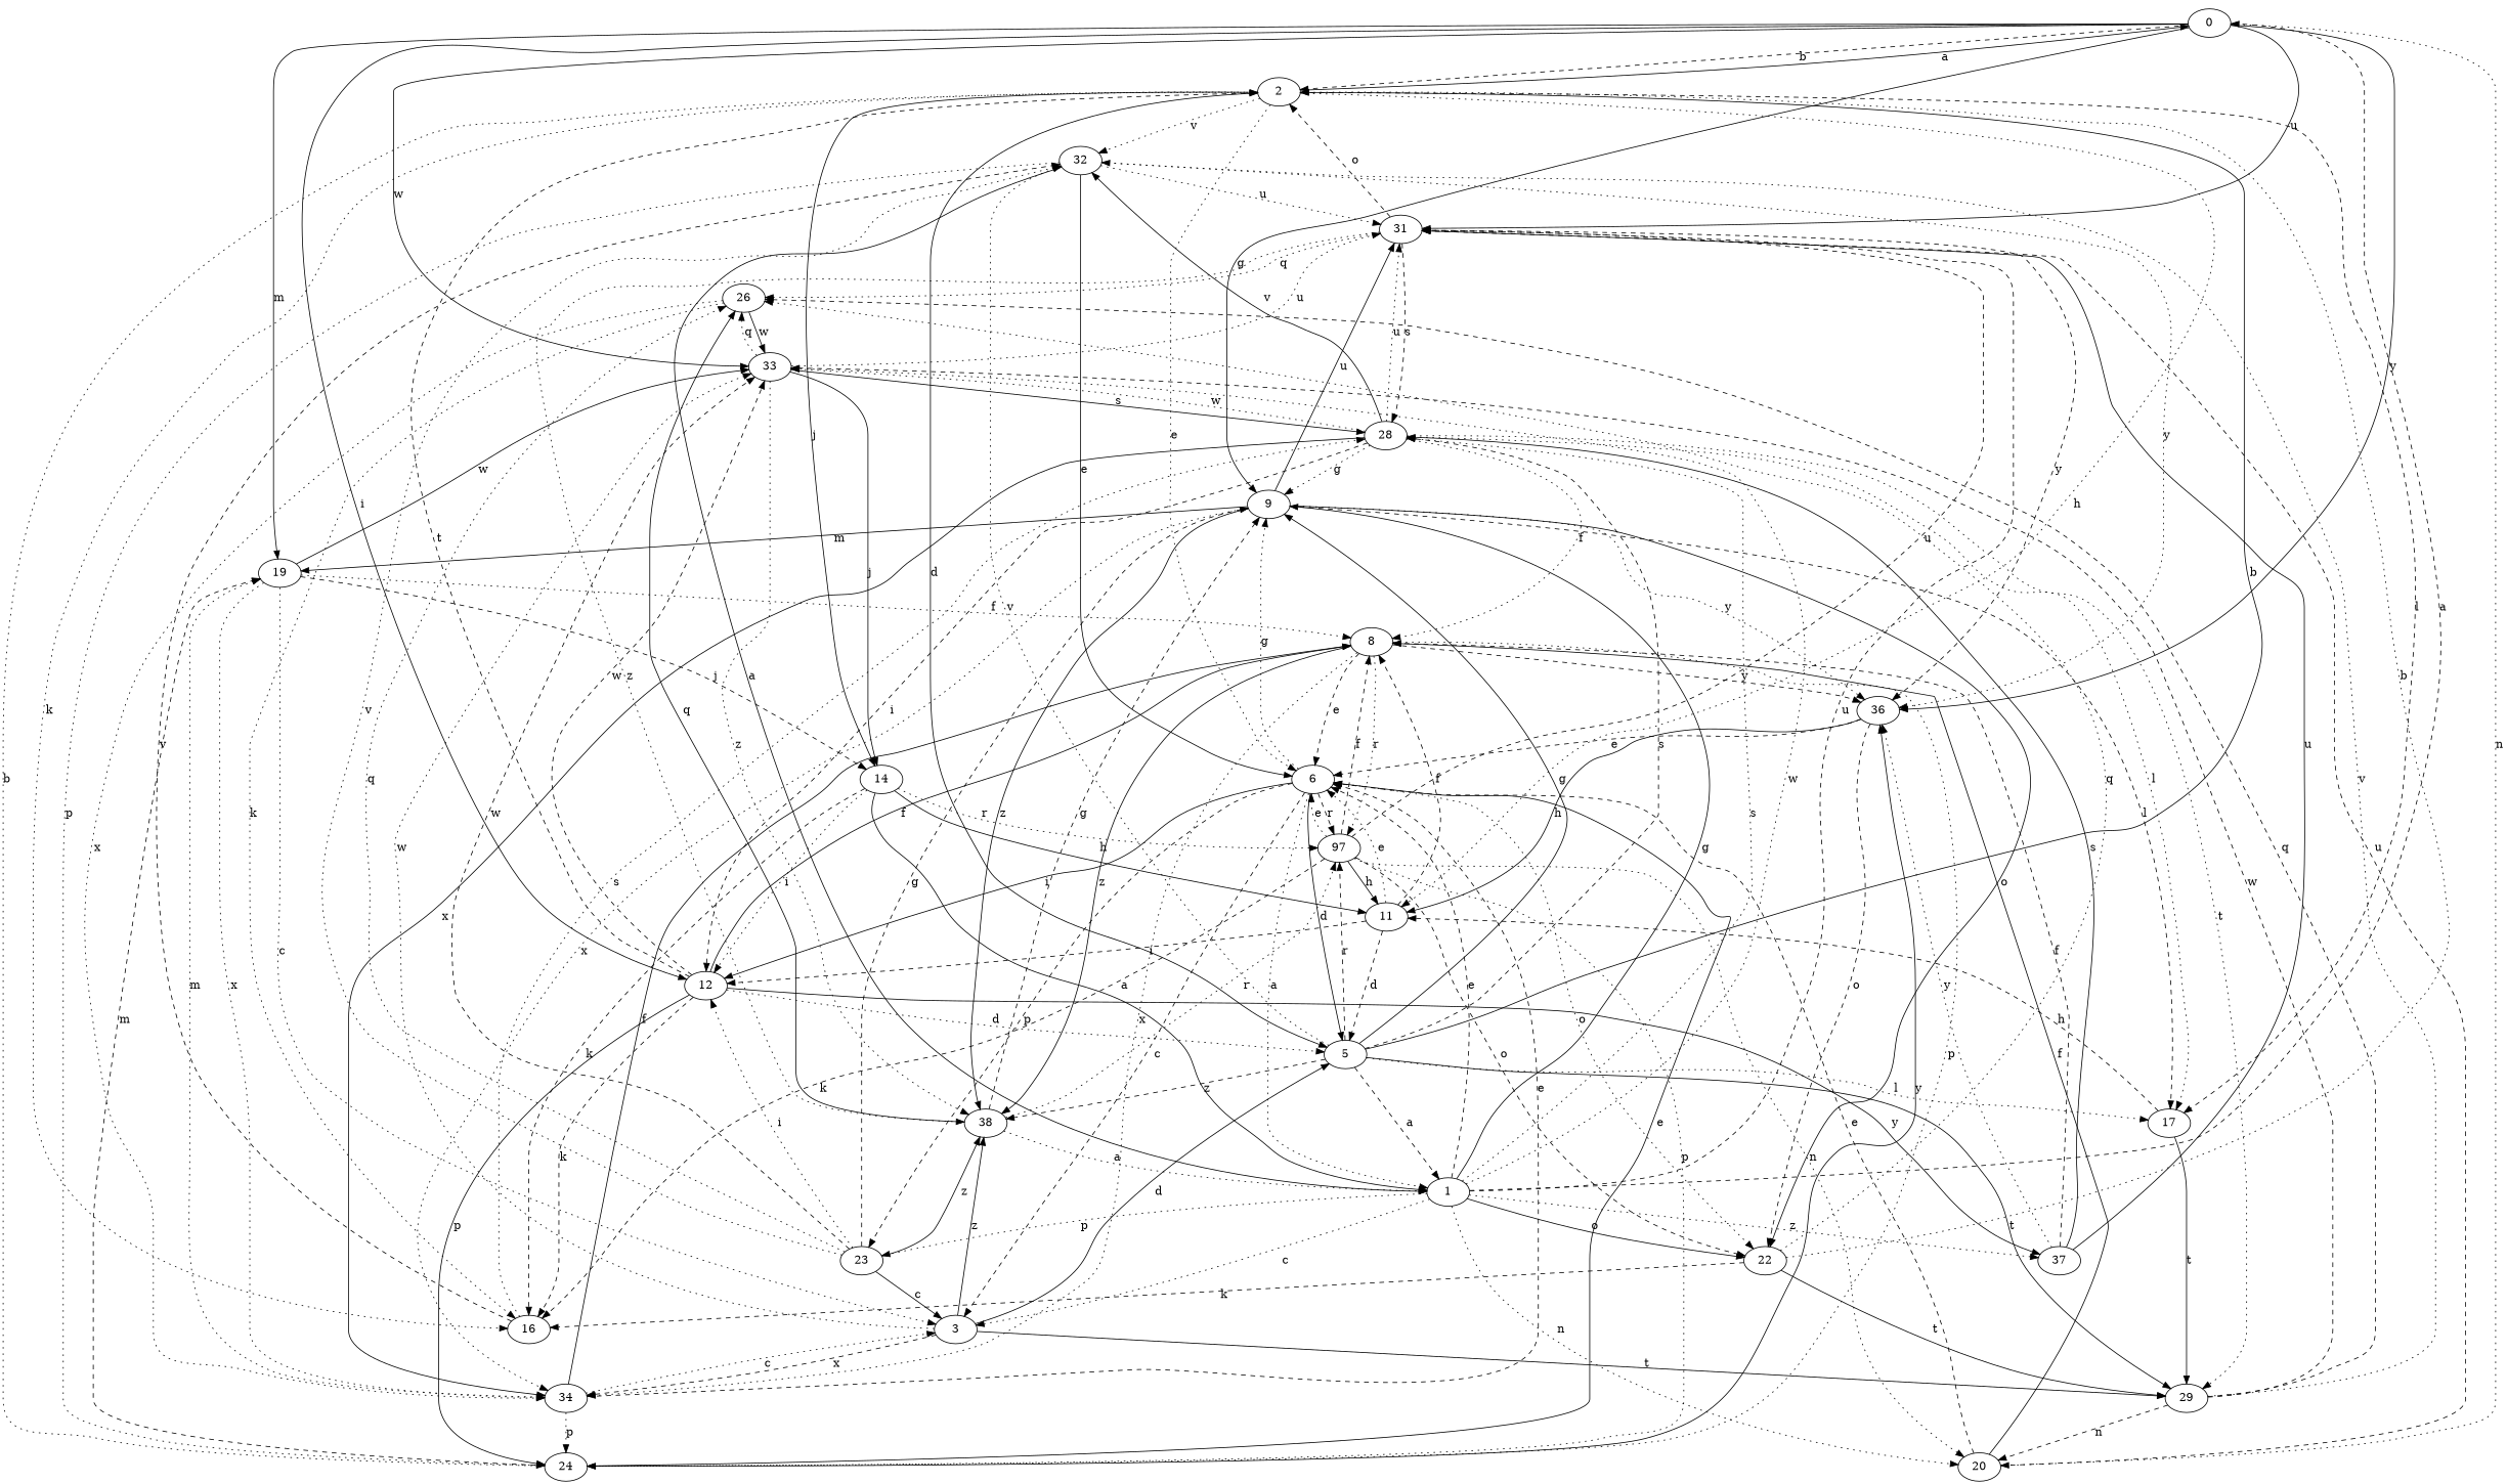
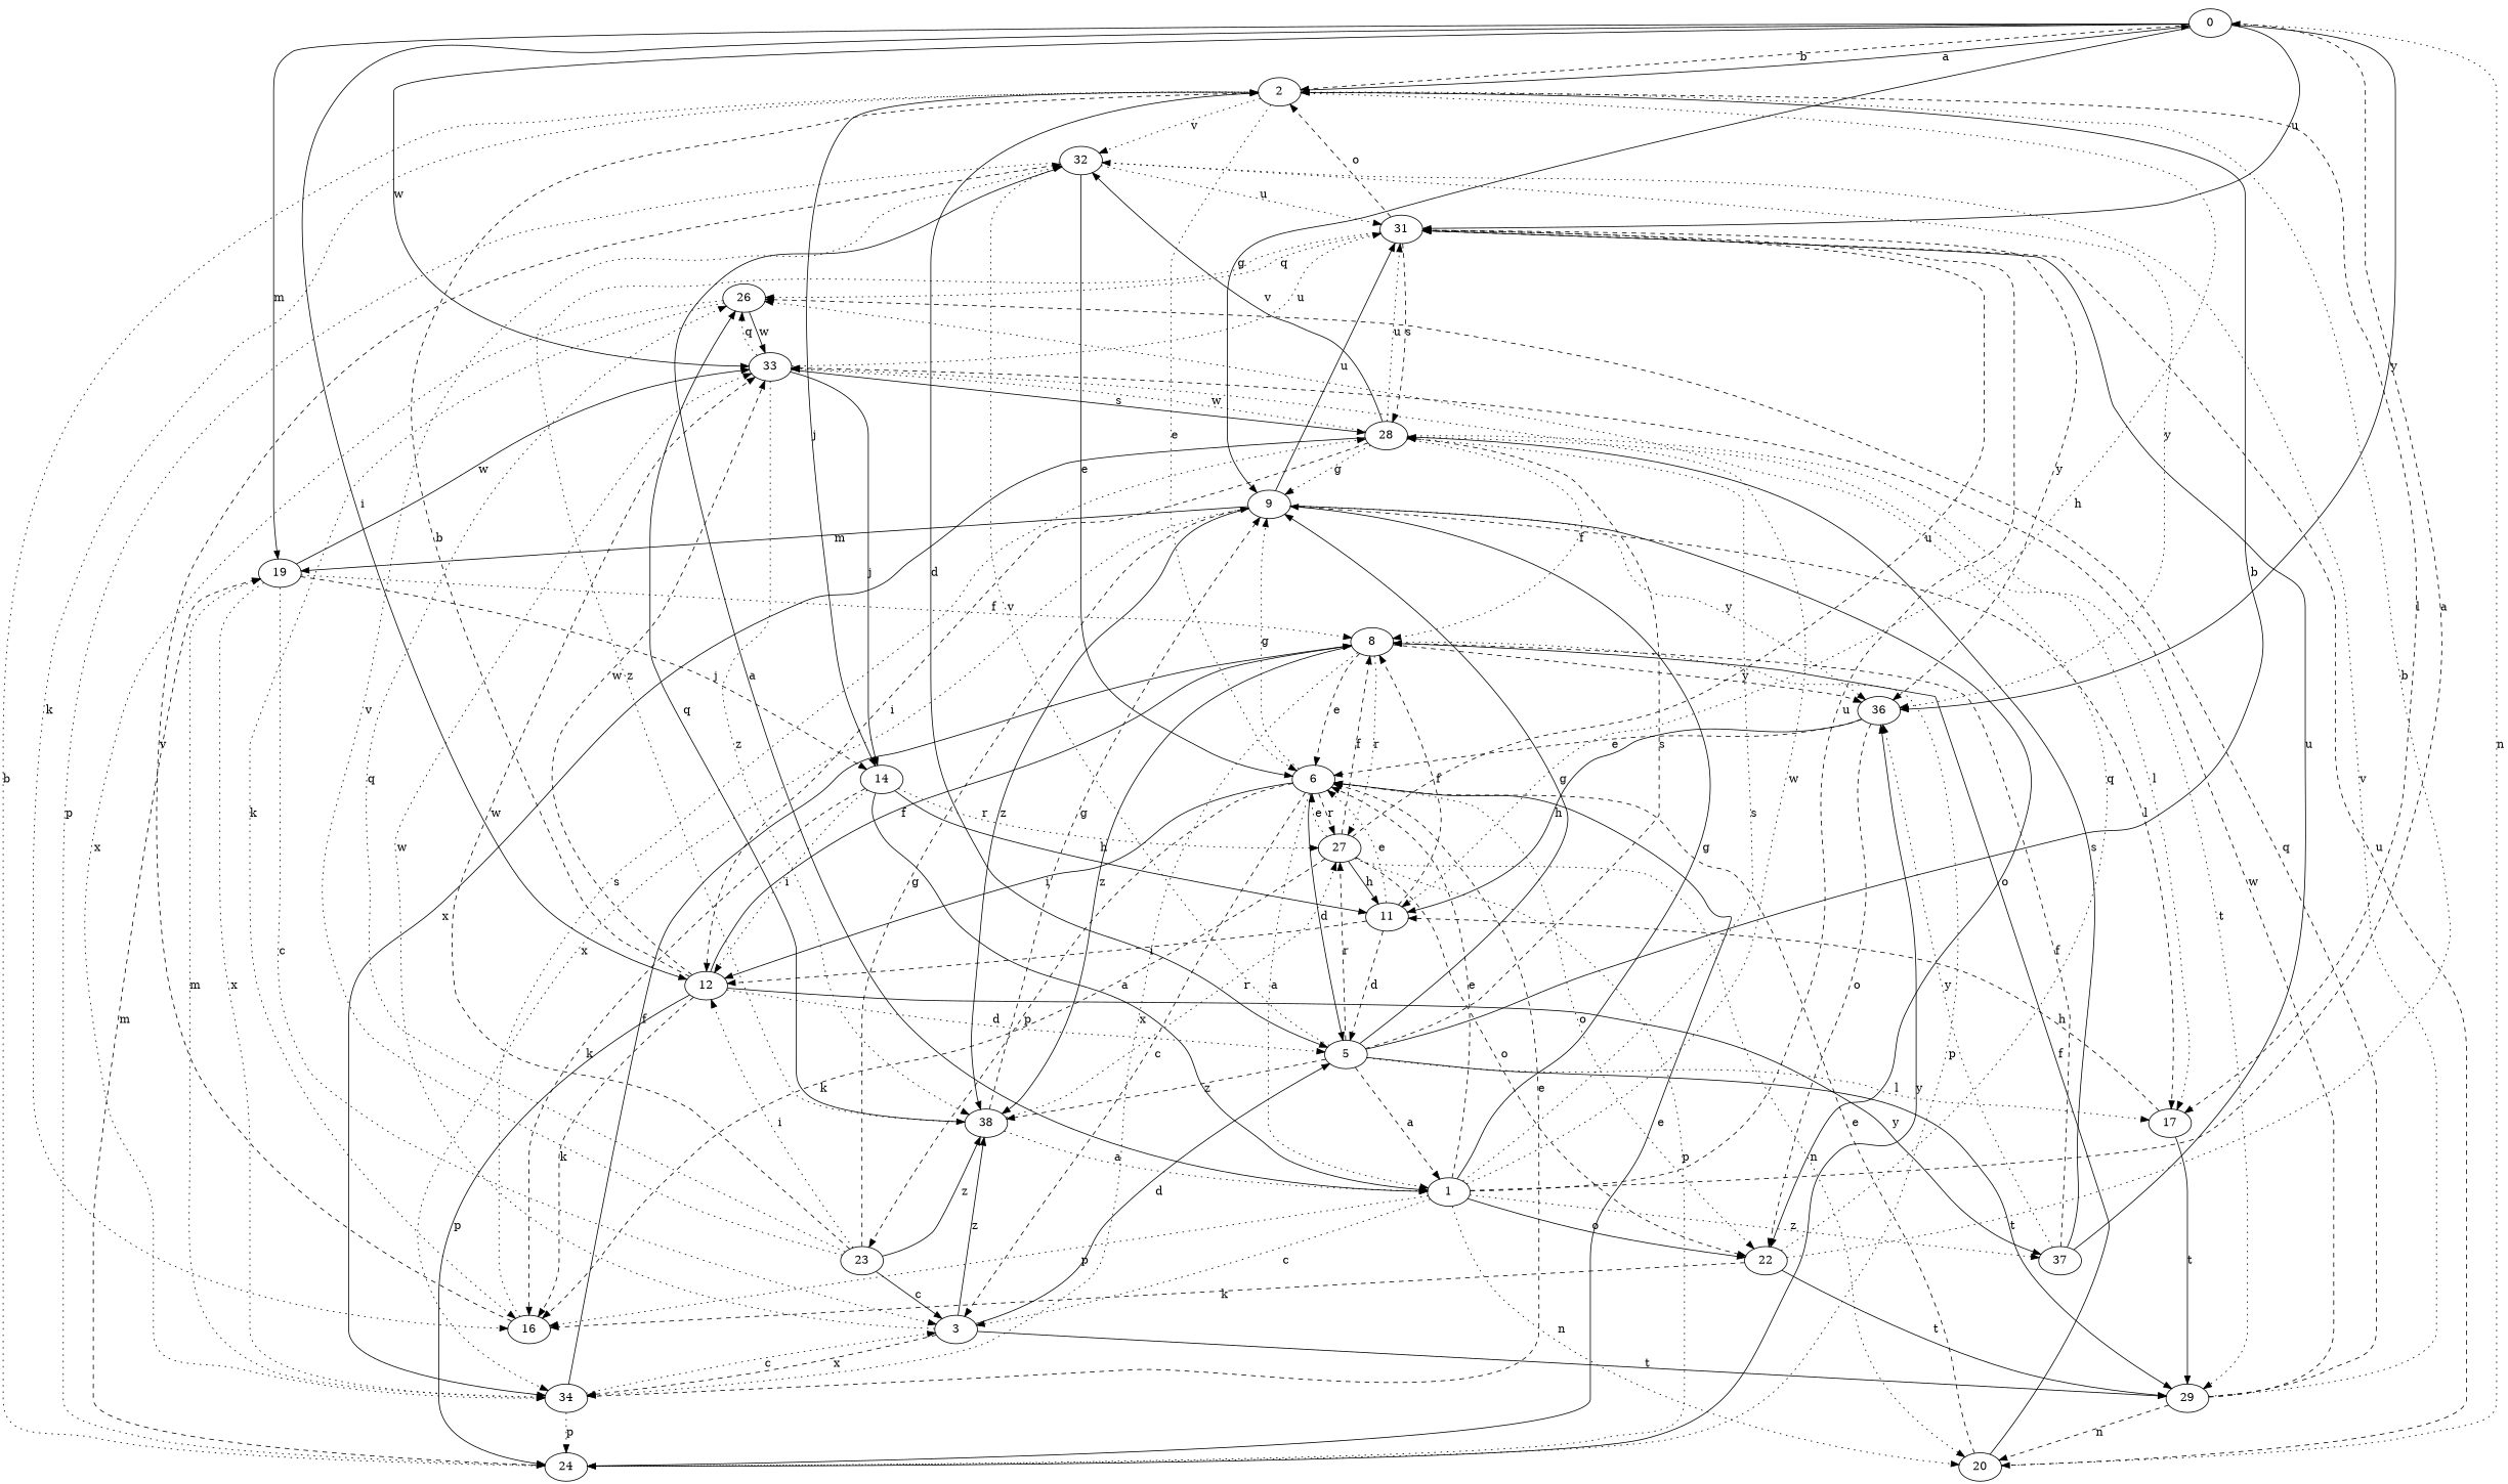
  strict digraph {
    edge [style=dotted]
    0
    2
    9
    12
    19
    20
    31
    33
    36
    6
    5
    11
    14
    16
    17
    32
    1
    3
    22
    23
-   27 [label=97]
+   27
    34
    38
    37
    8
    24
    28
    26
    29
    0 -> 2 [label=b style=dashed]
    0 -> 9 [label=g style=solid]
    0 -> 12 [label=i style=solid]
    0 -> 19 [label=m style=solid]
    0 -> 20 [label=n]
    0 -> 31 [label=u style=solid]
    0 -> 33 [label=w style=solid]
    0 -> 36 [label=y style=solid]
    2 -> 0 [label=a style=solid]
    2 -> 6 [label=e]
    2 -> 5 [label=d style=solid]
    2 -> 11 [label=h]
    2 -> 14 [label=j style=solid]
    2 -> 16 [label=k]
    2 -> 17 [label=l style=dashed]
    2 -> 32 [label=v]
    9 -> 19 [label=m style=solid]
    9 -> 31 [label=u style=solid]
    9 -> 36 [label=y]
    9 -> 17 [label=l style=dashed]
    9 -> 22 [label=o style=solid]
    9 -> 34 [label=x]
    9 -> 38 [label=z style=solid]
-   12 -> 2 [label=t style=dashed]
+   12 -> 2 [label=b style=dashed]
    12 -> 33 [label=w style=dashed]
    12 -> 5 [label=d]
    12 -> 16 [label=k style=dashed]
    12 -> 37 [label=y style=solid]
    12 -> 8 [label=f style=solid]
    12 -> 24 [label=p style=solid]
    19 -> 33 [label=w style=solid]
    19 -> 14 [label=j style=dashed]
    19 -> 3 [label=c]
    19 -> 34 [label=x]
    19 -> 8 [label=f]
    20 -> 31 [label=u style=dashed]
    20 -> 6 [label=e style=dashed]
    20 -> 8 [label=f style=solid]
    31 -> 2 [label=o style=dashed]
    31 -> 36 [label=y style=dashed]
    31 -> 38 [label=z]
    31 -> 28 [label=s style=dashed]
    31 -> 26 [label=q]
    33 -> 31 [label=u]
    33 -> 14 [label=j style=solid]
    33 -> 38 [label=z]
    33 -> 28 [label=s style=solid]
    33 -> 26 [label=q]
    36 -> 6 [label=e style=dashed]
    36 -> 11 [label=h style=solid]
    36 -> 22 [label=o style=dashed]
    6 -> 9 [label=g]
    6 -> 12 [label=i style=solid]
    6 -> 5 [label=d style=solid]
    6 -> 1 [label=a]
    6 -> 3 [label=c style=dashed]
    6 -> 22 [label=o]
    6 -> 23 [label=p style=dashed]
    6 -> 27 [label=r style=dashed]
    5 -> 2 [label=b style=solid]
    5 -> 9 [label=g style=solid]
    5 -> 17 [label=l]
    5 -> 32 [label=v]
    5 -> 1 [label=a style=dashed]
    5 -> 27 [label=r style=dashed]
    5 -> 38 [label=z style=dashed]
    5 -> 28 [label=s style=dashed]
    5 -> 29 [label=t style=solid]
    11 -> 12 [label=i style=dashed]
    11 -> 6 [label=e]
    11 -> 5 [label=d style=dashed]
    11 -> 8 [label=f style=dashed]
    14 -> 12 [label=i]
    14 -> 11 [label=h style=solid]
    14 -> 16 [label=k style=dashed]
    14 -> 1 [label=a style=solid]
    14 -> 27 [label=r]
    16 -> 32 [label=v style=dashed]
    16 -> 28 [label=s]
    17 -> 11 [label=h style=dashed]
    17 -> 29 [label=t style=solid]
    32 -> 31 [label=u]
    32 -> 36 [label=y]
    32 -> 6 [label=e style=solid]
    32 -> 1 [label=a style=solid]
    32 -> 24 [label=p]
    1 -> 0 [label=a style=dashed]
    1 -> 9 [label=g style=solid]
    1 -> 20 [label=n]
    1 -> 31 [label=u style=dashed]
    1 -> 33 [label=w]
    1 -> 6 [label=e style=dashed]
    1 -> 3 [label=c]
    1 -> 22 [label=o style=solid]
-   1 -> 23 [label=p]
+   1 -> 16 [label=p]
    1 -> 37 [label=z]
    1 -> 28 [label=s]
    3 -> 33 [label=w]
    3 -> 5 [label=d style=solid]
    3 -> 34 [label=x style=dashed]
    3 -> 38 [label=z style=solid]
    3 -> 29 [label=t style=solid]
    22 -> 2 [label=b]
    22 -> 16 [label=k style=dashed]
    22 -> 26 [label=q]
    22 -> 29 [label=t style=solid]
    23 -> 9 [label=g style=dashed]
    23 -> 12 [label=i]
    23 -> 33 [label=w style=dashed]
    23 -> 32 [label=v]
    23 -> 3 [label=c style=solid]
    23 -> 38 [label=z style=solid]
    23 -> 26 [label=q]
    27 -> 20 [label=n]
    27 -> 31 [label=u style=dashed]
    27 -> 6 [label=e]
    27 -> 11 [label=h style=solid]
    27 -> 16 [label=k style=dashed]
    27 -> 22 [label=o style=dashed]
    27 -> 8 [label=f style=dashed]
    27 -> 24 [label=p]
    34 -> 19 [label=m]
    34 -> 6 [label=e style=dashed]
    34 -> 3 [label=c]
    34 -> 8 [label=f style=solid]
    34 -> 24 [label=p]
    38 -> 9 [label=g style=dashed]
    38 -> 1 [label=a]
    38 -> 27 [label=r]
    38 -> 26 [label=q style=solid]
    37 -> 31 [label=u style=solid]
    37 -> 36 [label=y]
    37 -> 8 [label=f style=dashed]
    37 -> 28 [label=s style=solid]
    8 -> 36 [label=y style=dashed]
    8 -> 6 [label=e style=dashed]
    8 -> 27 [label=r]
    8 -> 34 [label=x]
    8 -> 38 [label=z style=solid]
    8 -> 24 [label=p]
    24 -> 2 [label=b]
    24 -> 19 [label=m style=dashed]
    24 -> 36 [label=y style=solid]
    24 -> 6 [label=e style=solid]
    28 -> 9 [label=g]
    28 -> 12 [label=i style=dashed]
    28 -> 31 [label=u]
    28 -> 33 [label=w]
    28 -> 17 [label=l]
    28 -> 32 [label=v style=solid]
    28 -> 34 [label=x style=solid]
    28 -> 8 [label=f]
    28 -> 29 [label=t]
    26 -> 33 [label=w style=solid]
    26 -> 16 [label=k]
    26 -> 34 [label=x]
    29 -> 20 [label=n style=dashed]
    29 -> 33 [label=w style=dashed]
    29 -> 32 [label=v]
    29 -> 26 [label=q style=dashed]
  }
